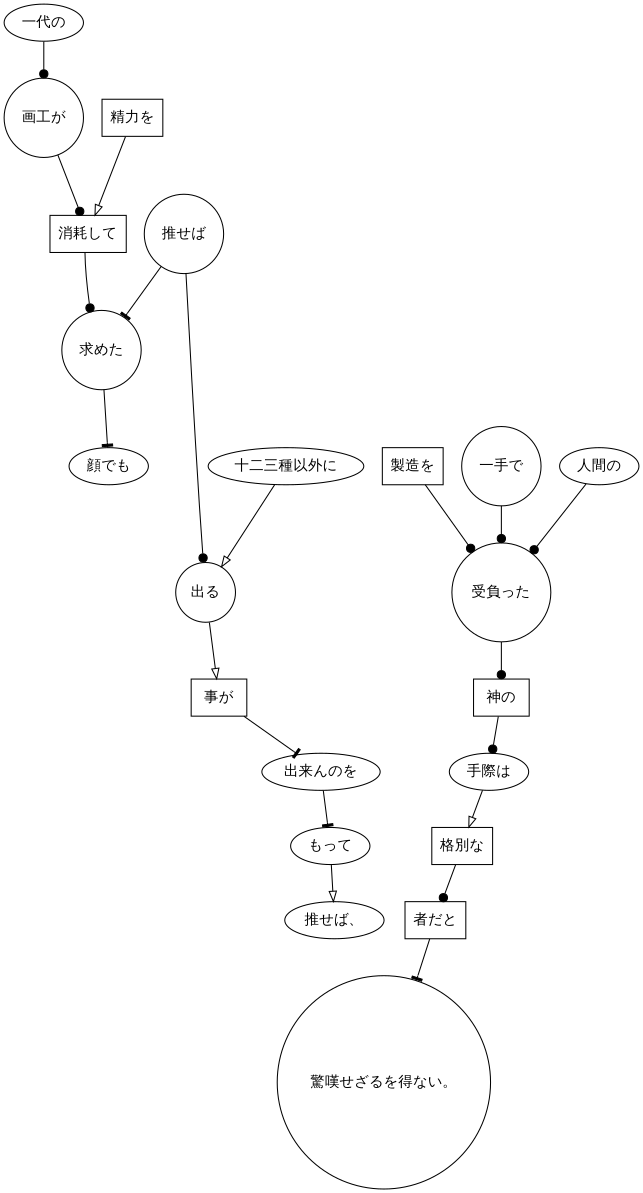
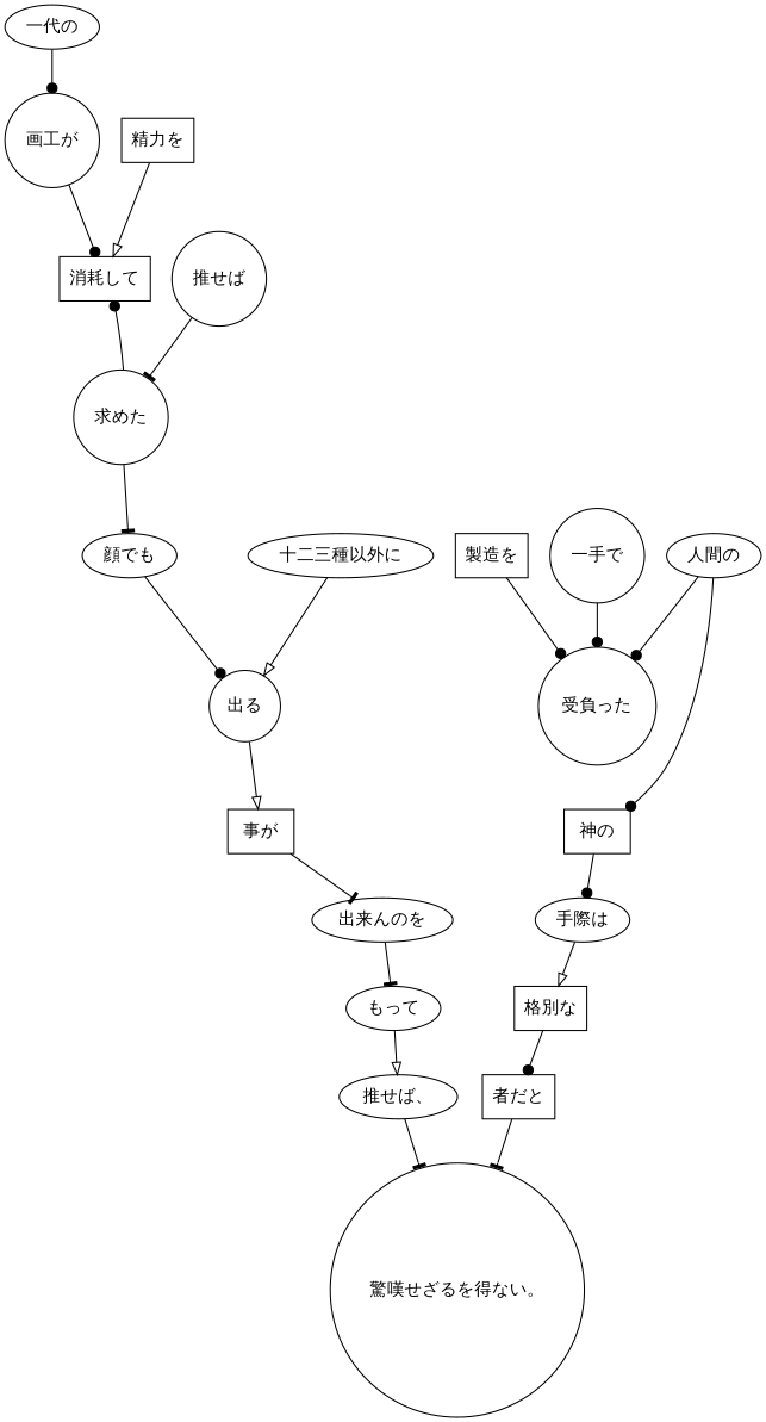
  digraph {
    node [shape=ellipse]
    edge [arrowhead=dot]
    n1 [label="一代の"]
    n2 [label="画工が" shape=circle]
    n3 [label="消耗して" shape=box]
    n4 [label="求めた" shape=circle]
    n5 [label="精力を" shape=box]
    n6 [label="顔でも"]
    n7 [label="推せば" shape=circle]
    n8 [label="出る" shape=circle]
    n9 [label="事が" shape=box]
    n10 [label="十二三種以外に"]
    n11 [label="出来んのを"]
    n12 [label="もって"]
    n13 [label="推せば、"]
    n14 [label="驚嘆せざるを得ない。" shape=circle]
    n15 [label="人間の"]
    n16 [label="受負った" shape=circle]
    n17 [label="製造を" shape=box]
    n18 [label="神の" shape=box]
    n19 [label="一手で" shape=circle]
    n20 [label="手際は"]
    n21 [label="格別な" shape=box]
    n22 [label="者だと" shape=box]
    n1 -> n2
    n2 -> n3
-   n3 -> n4
+   n4 -> n3
    n4 -> n6 [arrowhead=tee]
    n5 -> n3 [arrowhead=onormal]
-   n7 -> n8
+   n6 -> n8
    n7 -> n4 [arrowhead=tee]
    n8 -> n9 [arrowhead=onormal]
    n9 -> n11 [arrowhead=tee]
    n10 -> n8 [arrowhead=onormal]
    n11 -> n12 [arrowhead=tee]
    n12 -> n13 [arrowhead=onormal]
+   n13 -> n14 [arrowhead=tee]
    n15 -> n16
-   n16 -> n18
+   n15 -> n18
    n17 -> n16
    n18 -> n20
    n19 -> n16
    n20 -> n21 [arrowhead=onormal]
    n21 -> n22
    n22 -> n14 [arrowhead=tee]
  }
